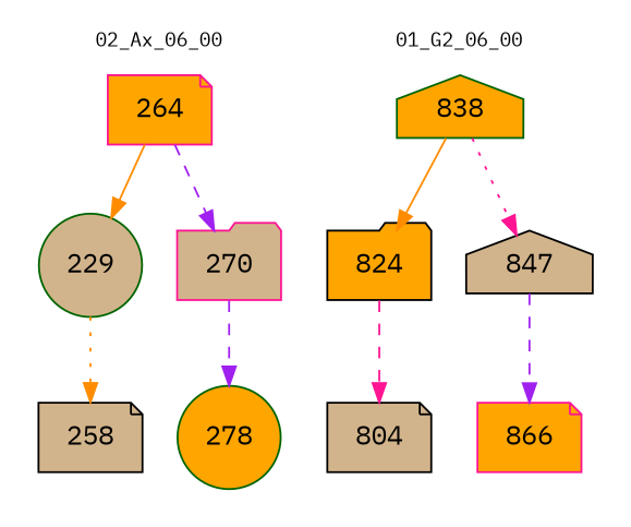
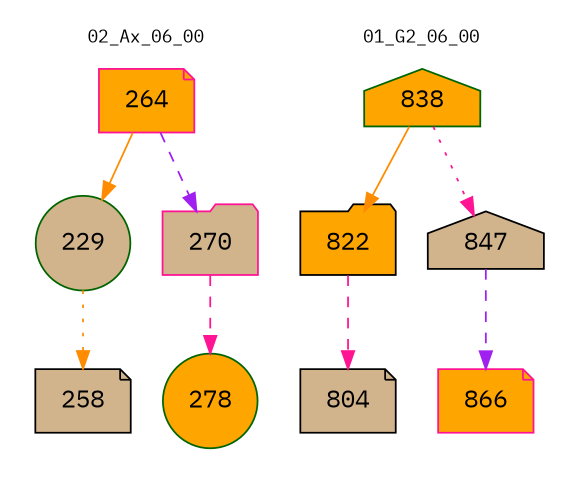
  digraph {
    fontname="IBM Plex Mono"
    node [color=black fillcolor=orange fontname="IBM Plex Mono" shape=note style=filled]
    edge [color=darkorange fontname="IBM Plex Mono" style=dashed]
    n1 [color=deeppink label=264]
    n2 [color=darkgreen fillcolor=tan label=229 shape=circle]
    n3 [color=deeppink fillcolor=tan label=270 shape=folder]
    n4 [fillcolor=tan label=258]
    n5 [color=darkgreen label=278 shape=circle]
    n6 [color=darkgreen label=838 shape=house]
-   n7 [label=824 shape=folder]
+   n7 [label=822 shape=folder]
    n8 [fillcolor=tan label=847 shape=house]
    n9 [fillcolor=tan label=804]
    n10 [color=deeppink label=866]
    subgraph cluster_1 {
      color=white
      fontsize=10
      label="02_Ax_06_00"
      n1
      n2
      n3
      n4
      n5
    }
    subgraph cluster_2 {
      color=white
      fontsize=10
      label="01_G2_06_00"
      n6
      n7
      n8
      n9
      n10
    }
    n1 -> n2 [style=solid]
    n1 -> n3 [color=purple]
    n2 -> n4 [style=dotted]
-   n3 -> n5 [color=purple]
+   n3 -> n5 [color=deeppink]
    n6 -> n7 [style=solid]
    n6 -> n8 [color=deeppink style=dotted]
    n7 -> n9 [color=deeppink]
    n8 -> n10 [color=purple]
  }
